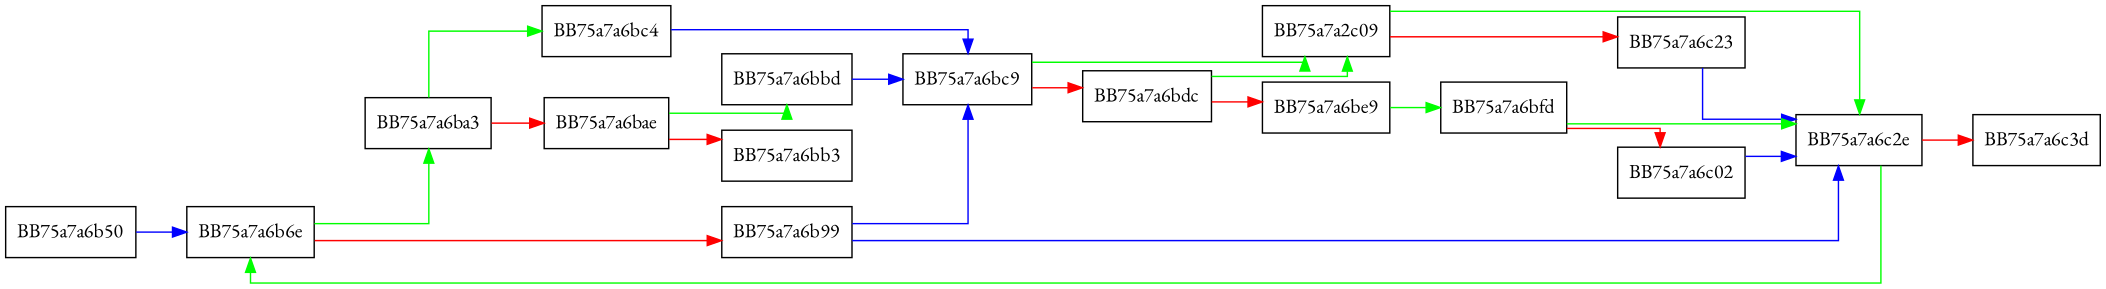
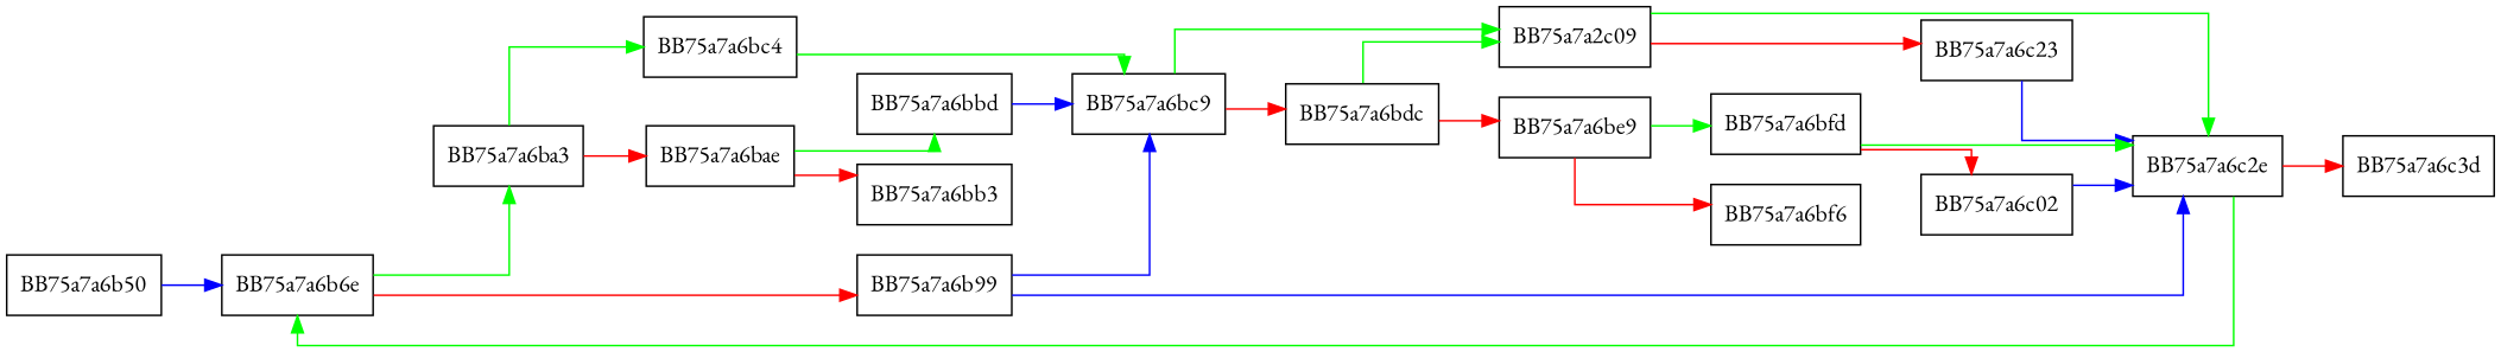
  digraph {
    fontname="EB Garamond"
    rankdir=LR
    splines=ortho
    node [fontname="EB Garamond" shape=box]
    edge [color=green fontname="EB Garamond"]
    BB75a7a6b50
    BB75a7a6b6e
    BB75a7a6ba3
    BB75a7a6b99
    BB75a7a6bc4
    BB75a7a6bae
    BB75a7a6c2e
    BB75a7a6bc9
    BB75a7a6bbd
    BB75a7a6bb3
    BB75a7a6c3d
    n12 [label=BB75a7a2c09]
    BB75a7a6bdc
    BB75a7a6c23
    BB75a7a6be9
    BB75a7a6bfd
+   BB75a7a6bf6
    BB75a7a6c02
    BB75a7a6b50 -> BB75a7a6b6e [color=blue]
    BB75a7a6b6e -> BB75a7a6ba3
    BB75a7a6b6e -> BB75a7a6b99 [color=red]
    BB75a7a6ba3 -> BB75a7a6bc4
    BB75a7a6ba3 -> BB75a7a6bae [color=red]
    BB75a7a6b99 -> BB75a7a6c2e [color=blue]
    BB75a7a6b99 -> BB75a7a6bc9 [color=blue]
-   BB75a7a6bc4 -> BB75a7a6bc9 [color=blue]
+   BB75a7a6bc4 -> BB75a7a6bc9
    BB75a7a6bae -> BB75a7a6bbd
    BB75a7a6bae -> BB75a7a6bb3 [color=red]
    BB75a7a6c2e -> BB75a7a6b6e
    BB75a7a6c2e -> BB75a7a6c3d [color=red]
    BB75a7a6bc9 -> n12
    BB75a7a6bc9 -> BB75a7a6bdc [color=red]
    BB75a7a6bbd -> BB75a7a6bc9 [color=blue]
    n12 -> BB75a7a6c2e
    n12 -> BB75a7a6c23 [color=red]
    BB75a7a6bdc -> n12
    BB75a7a6bdc -> BB75a7a6be9 [color=red]
    BB75a7a6c23 -> BB75a7a6c2e [color=blue]
    BB75a7a6be9 -> BB75a7a6bfd
+   BB75a7a6be9 -> BB75a7a6bf6 [color=red]
    BB75a7a6bfd -> BB75a7a6c2e
    BB75a7a6bfd -> BB75a7a6c02 [color=red]
    BB75a7a6c02 -> BB75a7a6c2e [color=blue]
  }
